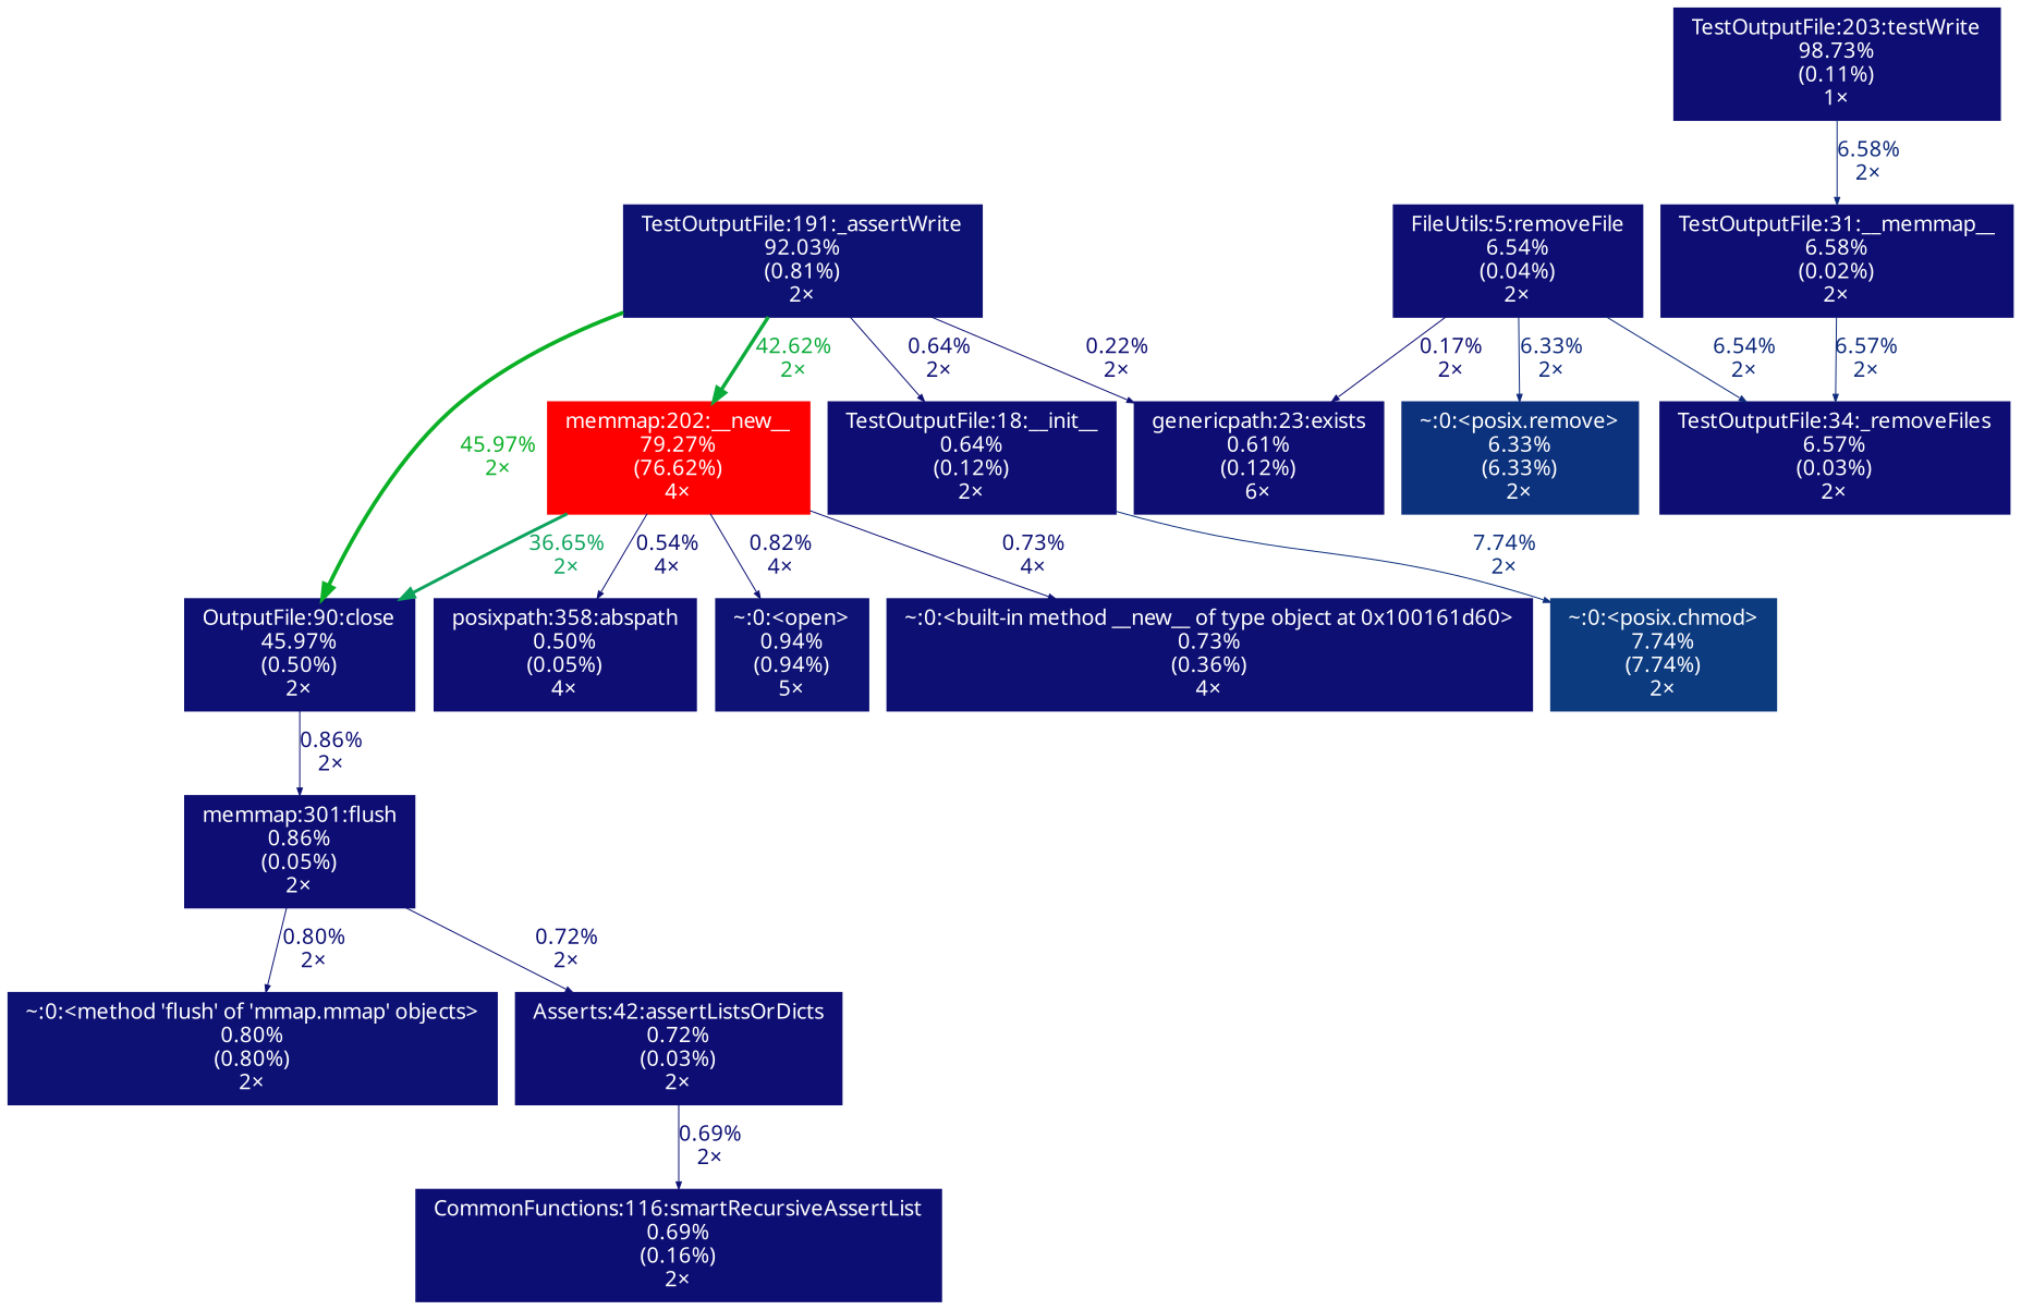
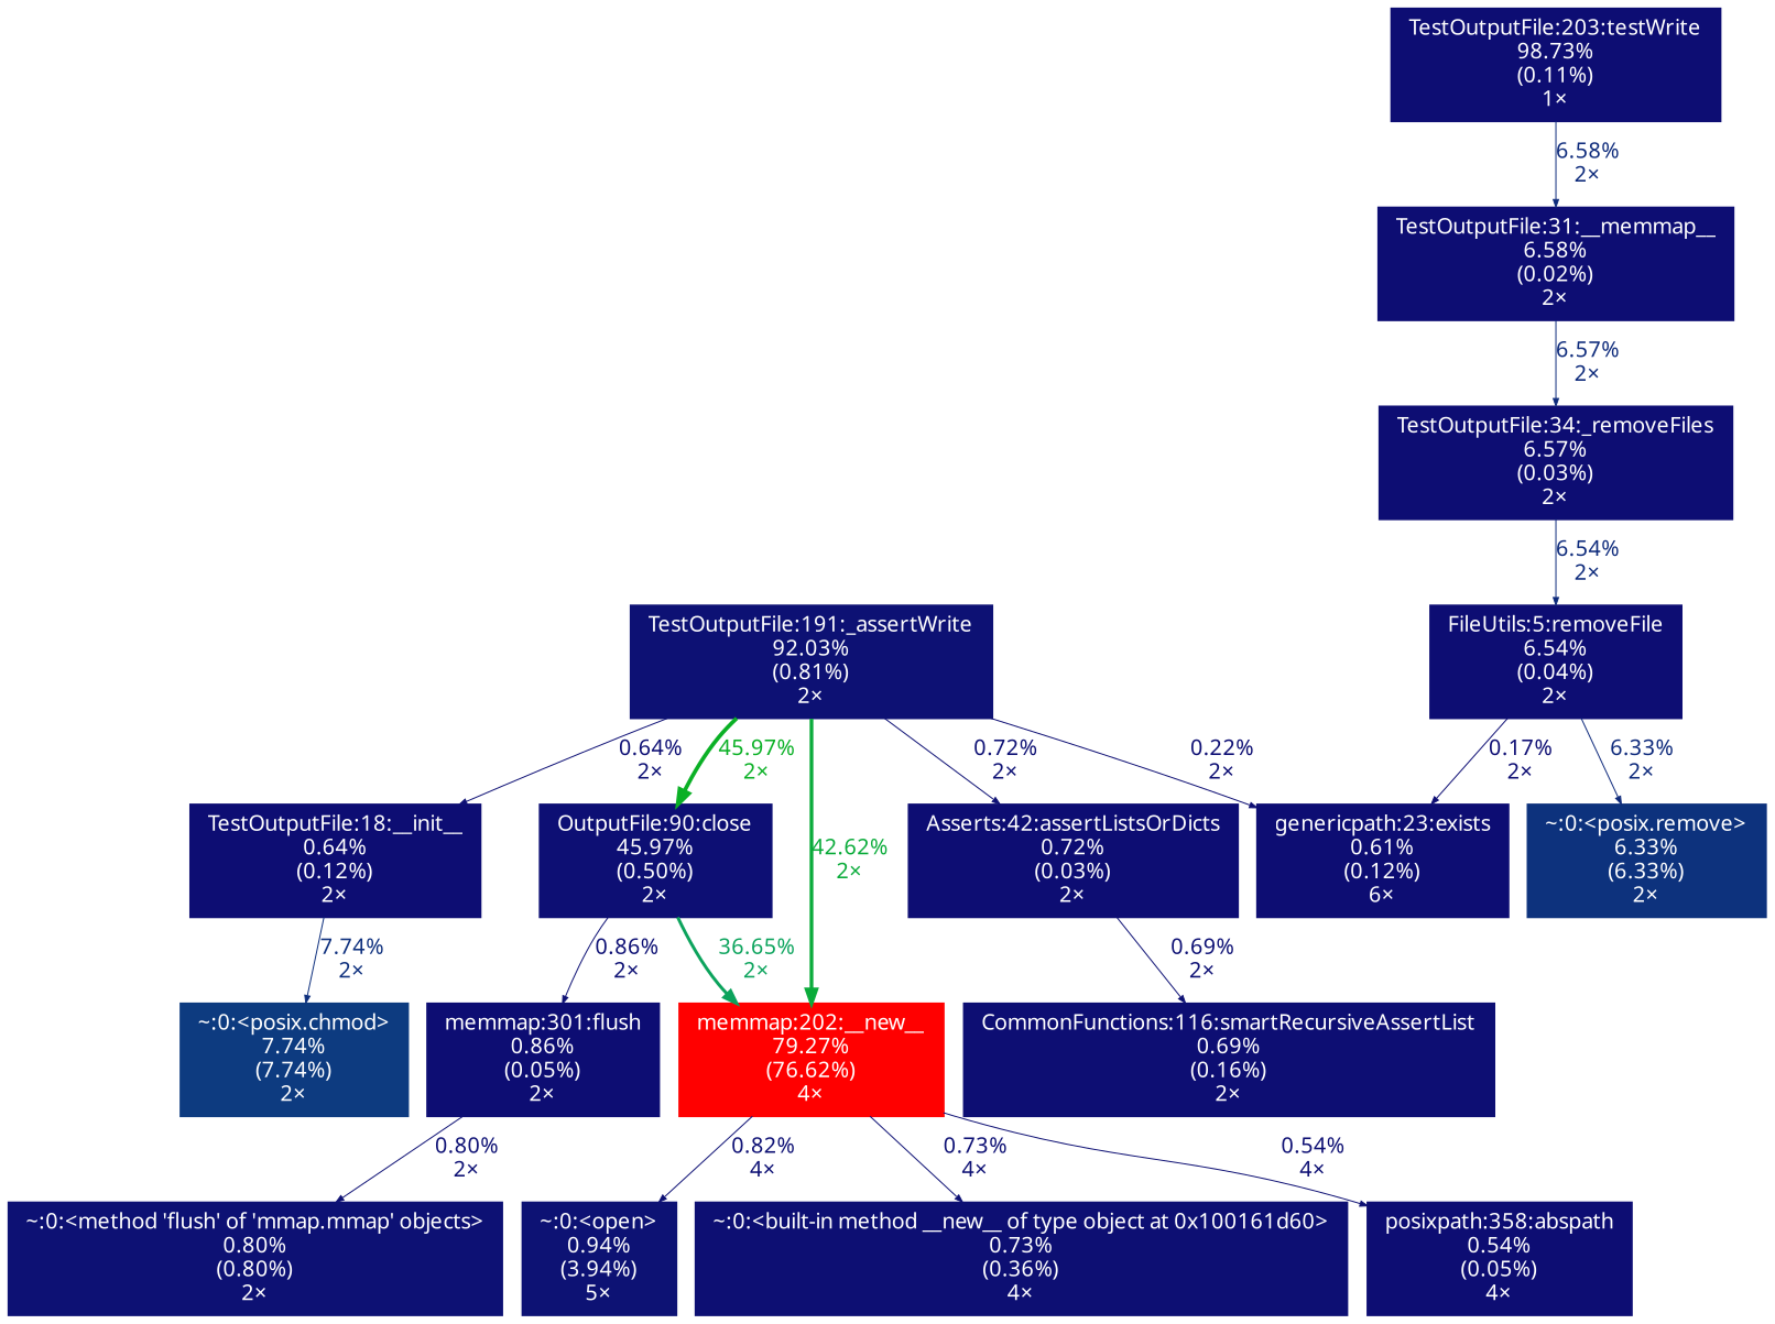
  digraph {
    fontname=vera
    nodesep=0.125
    ranksep=0.25
    node [color="#0d0d73" fontcolor="#ffffff" fontname=vera fontsize=10.00 shape=box style=filled]
    edge [arrowsize=0.35 color="#0d1074" fontcolor="#0d1074" fontname=vera fontsize=10.00 labeldistance=0.50 penwidth=0.50]
-   n1 [height=0 label="posixpath:358:abspath\n0.50%\n(0.05%)\n4×" width=0]
+   n1 [height=0 label="posixpath:358:abspath\n0.54%\n(0.05%)\n4×" width=0]
    n2 [color="#ff0000" height=0 label="memmap:202:__new__\n79.27%\n(76.62%)\n4×" width=0]
-   n3 [color="#0d1274" height=0 label="~:0:<open>\n0.94%\n(0.94%)\n5×" width=0]
+   n3 [color="#0d1274" height=0 label="~:0:<open>\n0.94%\n(3.94%)\n5×" width=0]
    n4 [color="#0d0f73" height=0 label="~:0:<built-in method __new__ of type object at 0x100161d60>\n0.73%\n(0.36%)\n4×" width=0]
    n5 [height=0 label="FileUtils:5:removeFile\n6.54%\n(0.04%)\n2×" width=0]
    n6 [height=0 label="genericpath:23:exists\n0.61%\n(0.12%)\n6×" width=0]
    n7 [color="#0d327d" height=0 label="~:0:<posix.remove>\n6.33%\n(6.33%)\n2×" width=0]
    n8 [height=0 label="TestOutputFile:34:_removeFiles\n6.57%\n(0.03%)\n2×" width=0]
    n9 [height=0 label="TestOutputFile:18:__init__\n0.64%\n(0.12%)\n2×" width=0]
    n10 [color="#0d3b80" height=0 label="~:0:<posix.chmod>\n7.74%\n(7.74%)\n2×" width=0]
    n11 [color="#0d0e73" height=0 label="CommonFunctions:116:smartRecursiveAssertList\n0.69%\n(0.16%)\n2×" width=0]
    n12 [color="#0d0f74" height=0 label="OutputFile:90:close\n45.97%\n(0.50%)\n2×" width=0]
    n13 [height=0 label="memmap:301:flush\n0.86%\n(0.05%)\n2×" width=0]
    n14 [color="#0d1174" height=0 label="~:0:<method 'flush' of 'mmap.mmap' objects>\n0.80%\n(0.80%)\n2×" width=0]
    n15 [color="#0d1174" height=0 label="TestOutputFile:191:_assertWrite\n92.03%\n(0.81%)\n2×" width=0]
    n16 [height=0 label="Asserts:42:assertListsOrDicts\n0.72%\n(0.03%)\n2×" width=0]
    n17 [height=0 label="TestOutputFile:203:testWrite\n98.73%\n(0.11%)\n1×" width=0]
    n18 [height=0 label="TestOutputFile:31:__memmap__\n6.58%\n(0.02%)\n2×" width=0]
    n2 -> n1 [color="#0d0f73" fontcolor="#0d0f73" label="0.54%\n4×"]
    n2 -> n3 [label="0.82%\n4×"]
    n2 -> n4 [label="0.73%\n4×"]
    n5 -> n6 [color="#0d0d73" fontcolor="#0d0d73" label="0.17%\n2×"]
    n5 -> n7 [color="#0d297b" fontcolor="#0d297b" label="6.33%\n2×"]
-   n5 -> n8 [color="#0d2a7b" fontcolor="#0d2a7b" label="6.54%\n2×"]
+   n8 -> n5 [color="#0d2a7b" fontcolor="#0d2a7b" label="6.54%\n2×"]
    n9 -> n10 [color="#0d2f7d" fontcolor="#0d2f7d" label="7.74%\n2×"]
-   n2 -> n12 [arrowsize=0.61 color="#0ba35c" fontcolor="#0ba35c" label="36.65%\n2×" labeldistance=1.47 penwidth=1.47]
+   n12 -> n2 [arrowsize=0.61 color="#0ba35c" fontcolor="#0ba35c" label="36.65%\n2×" labeldistance=1.47 penwidth=1.47]
    n12 -> n13 [label="0.86%\n2×"]
    n13 -> n14 [label="0.80%\n2×"]
    n15 -> n2 [arrowsize=0.65 color="#0aab3a" fontcolor="#0aab3a" label="42.62%\n2×" labeldistance=1.70 penwidth=1.70]
    n15 -> n6 [color="#0d0e73" fontcolor="#0d0e73" label="0.22%\n2×"]
    n15 -> n9 [color="#0d0f74" fontcolor="#0d0f74" label="0.64%\n2×"]
    n15 -> n12 [arrowsize=0.68 color="#0ab025" fontcolor="#0ab025" label="45.97%\n2×" labeldistance=1.84 penwidth=1.84]
-   n13 -> n16 [label="0.72%\n2×"]
+   n15 -> n16 [label="0.72%\n2×"]
    n16 -> n11 [label="0.69%\n2×"]
    n17 -> n18 [color="#0d2a7b" fontcolor="#0d2a7b" label="6.58%\n2×"]
    n18 -> n8 [color="#0d2a7b" fontcolor="#0d2a7b" label="6.57%\n2×"]
  }
